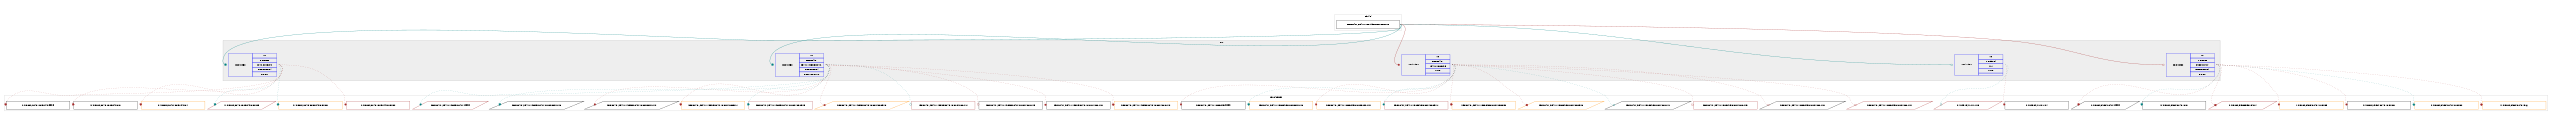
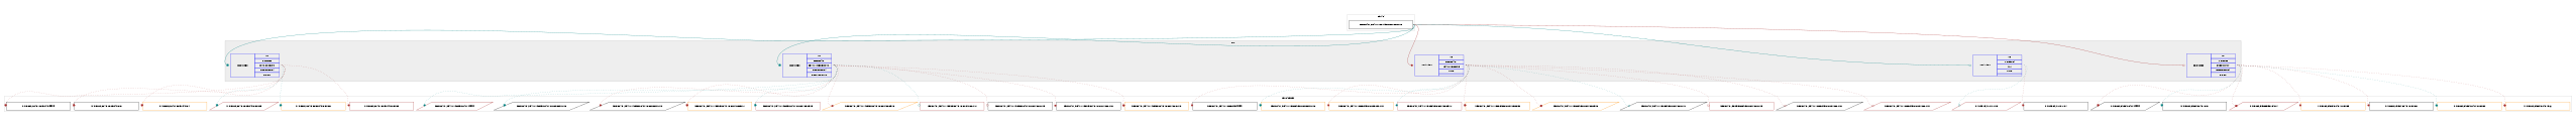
  digraph {
    compound=true
    concentrate=true
    fontname=Helvetica
    fontsize=10
    newrank=true
    rankdir=TB
    ranksep=1.5
    node [color=black fontname=Helvetica fontsize=10 shape=box]
    edge [arrowhead=box color=brown headport=w style=dotted tailport=e weight=100]
    n1 [label="sec-policy/selinux-squid-2.20170204-r1" width=4]
    n2 [color=blue label=<<TABLE BORDER="0" CELLBORDER="1" CELLSPACING="0" CELLPADDING="4" WIDTH="220"><TR><TD ROWSPAN="6" CELLPADDING="30">pack_dep</TD></TR><TR><TD WIDTH="110">no</TD></TR><TR><TD>sys-apps</TD></TR><TR><TD>checkpolicy</TD></TR><TR><TD>greaterequal</TD></TR><TR><TD>2.0.21</TD></TR></TABLE>> shape=none]
    n3 [color=blue label=<<TABLE BORDER="0" CELLBORDER="1" CELLSPACING="0" CELLPADDING="4" WIDTH="220"><TR><TD ROWSPAN="6" CELLPADDING="30">pack_dep</TD></TR><TR><TD WIDTH="110">no</TD></TR><TR><TD>sys-devel</TD></TR><TR><TD>m4</TD></TR><TR><TD>none</TD></TR><TR><TD></TD></TR></TABLE>> shape=none]
    n4 [color=blue label=<<TABLE BORDER="0" CELLBORDER="1" CELLSPACING="0" CELLPADDING="4" WIDTH="220"><TR><TD ROWSPAN="6" CELLPADDING="30">pack_dep</TD></TR><TR><TD WIDTH="110">no</TD></TR><TR><TD>sec-policy</TD></TR><TR><TD>selinux-apache</TD></TR><TR><TD>none</TD></TR><TR><TD></TD></TR></TABLE>> shape=none]
    n5 [color=blue label=<<TABLE BORDER="0" CELLBORDER="1" CELLSPACING="0" CELLPADDING="4" WIDTH="220"><TR><TD ROWSPAN="6" CELLPADDING="30">pack_dep</TD></TR><TR><TD WIDTH="110">no</TD></TR><TR><TD>sec-policy</TD></TR><TR><TD>selinux-base-policy</TD></TR><TR><TD>greaterequal</TD></TR><TR><TD>2.20170204-r1</TD></TR></TABLE>> shape=none]
    n6 [color=blue label=<<TABLE BORDER="0" CELLBORDER="1" CELLSPACING="0" CELLPADDING="4" WIDTH="220"><TR><TD ROWSPAN="6" CELLPADDING="30">pack_dep</TD></TR><TR><TD WIDTH="110">no</TD></TR><TR><TD>sys-apps</TD></TR><TR><TD>policycoreutils</TD></TR><TR><TD>greaterequal</TD></TR><TR><TD>2.0.82</TD></TR></TABLE>> shape=none]
    n7 [color=darkorange label="sys-apps/checkpolicy-3.6" width=4]
    n8 [color=darkorange label="sys-apps/checkpolicy-2.8_rc1" width=4]
    n9 [label="sys-apps/checkpolicy-2.8_rc2" width=4]
    n10 [color=darkorange label="sys-apps/checkpolicy-2.8_rc3" width=4]
    n11 [color=brown label="sys-apps/greaterequal-2.7" shape=parallelogram width=4]
    n12 [label="sys-apps/checkpolicy-2.8" width=4]
    n13 [label="sys-apps/checkpolicy-9999" shape=parallelogram width=4]
    n14 [label="sys-devel/m4-1.4.17" width=4]
    n15 [color=brown label="sys-devel/m4-1.4.18" shape=parallelogram width=4]
    n16 [color=brown label="sec-policy/selinux-apache-2.20170204-r1" shape=parallelogram width=4]
    n17 [label="sec-policy/selinux-apache-2.20170204-r2" shape=parallelogram width=4]
-   n18 [color=brown label="sec-policy/selinux-apache-2.20170204-r3" width=4]
+   n18 [color=brown label="sec-policy/base-apache-2.20170204-r3" width=4]
    n19 [label="sec-policy/selinux-apache-2.20170204-r4" shape=parallelogram width=4]
    n20 [color=darkorange label="sec-policy/selinux-apache-2.20170805-r2" shape=parallelogram width=4]
    n21 [color=darkorange label="sec-policy/selinux-apache-2.20170805-r3" width=4]
    n22 [color=brown label="sec-policy/selinux-apache-2.20170805-r4" width=4]
    n23 [color=darkorange label="sec-policy/selinux-apache-2.20180114-r1" width=4]
    n24 [color=darkorange label="sec-policy/selinux-apache-2.20180114-r2" width=4]
    n25 [label="sec-policy/selinux-apache-9999" width=4]
    n26 [color=darkorange label="sec-policy/selinux-base-policy-2.20170204-r1" width=4]
    n27 [label="sec-policy/selinux-base-policy-2.20470204-r2" width=4]
    n28 [label="sec-policy/selinux-base-policy-2.20170204-r3" width=4]
    n29 [color=brown label="sec-policy/selinux-base-policy-2.20170204-r4" width=4]
    n30 [color=darkorange label="sec-policy/selinux-base-policy-2.20170805-r2" shape=parallelogram width=4]
    n31 [color=brown label="sec-policy/selinux-base-policy-2.20170805-r3" width=4]
    n32 [color=darkorange label="sec-policy/selinux-base-policy-2.20170805-r4" width=4]
    n33 [label="sec-policy/selinux-base-policy-2.20180114-r1" shape=parallelogram width=4]
    n34 [label="sec-policy/selinux-base-policy-2.20180114-r2" shape=parallelogram width=4]
    n35 [color=brown label="sec-policy/selinux-base-policy-9999" shape=parallelogram width=4]
    n36 [color=brown label="sys-apps/policycoreutils-2.8_rc1" width=4]
    n37 [color=darkorange label="sys-apps/policycoreutils-2.8_rc2" width=4]
    n38 [color=brown label="sys-apps/policycoreutils-2.8_rc3" shape=parallelogram width=4]
    n39 [color=darkorange label="sys-apps/policycoreutils-2.7" width=4]
    n40 [label="sys-apps/policycoreutils-2.8" width=4]
    n41 [label="sys-apps/policycoreutils-9999" width=4]
    subgraph cluster_1 {
      color=gray
      label=<<i>ebuild</i>>
      rank=same
      n1
    }
    subgraph cluster_2 {
      color=gray
      label=<<i>dependencies</i>>
      subgraph cluster_3 {
        color=gray
        fillcolor="#eeeeee"
        label=<<i>compile</i>>
        style=filled
        subgraph sub_4 {
          color=gray
          fillcolor="#eeeeee"
          label=<<i>compile</i>>
          style=filled
          n2
        }
        subgraph sub_5 {
          color=gray
          fillcolor="#eeeeee"
          label=<<i>compile</i>>
          style=filled
          n3
        }
      }
      subgraph cluster_6 {
        color=gray
        fillcolor="#eeeeee"
        label=<<i>compile and run</i>>
        style=filled
        subgraph sub_7 {
          color=gray
          fillcolor="#eeeeee"
          label=<<i>compile and run</i>>
          style=filled
          n4
        }
        subgraph sub_8 {
          color=gray
          fillcolor="#eeeeee"
          label=<<i>compile and run</i>>
          style=filled
          n5
        }
        subgraph sub_9 {
          color=gray
          fillcolor="#eeeeee"
          label=<<i>compile and run</i>>
          style=filled
          n6
        }
      }
      subgraph cluster_10 {
        color=gray
        fillcolor="#eeeeee"
        label=<<i>run</i>>
        style=filled
      }
    }
    subgraph cluster_11 {
      color=gray
      label=<<i>candidates</i>>
      rank=same
      subgraph sub_12 {
        color=black
        label=<<i>candidates</i>>
        nodesep=1
        rank=same
        n7
        n8
        n9
        n10
        n11
        n12
        n13
      }
      subgraph sub_13 {
        color=black
        label=<<i>candidates</i>>
        nodesep=1
        rank=same
        n14
        n15
      }
      subgraph sub_14 {
        color=black
        label=<<i>candidates</i>>
        nodesep=1
        rank=same
        n16
        n17
        n18
        n19
        n20
        n21
        n22
        n23
        n24
        n25
      }
      subgraph sub_15 {
        color=black
        label=<<i>candidates</i>>
        nodesep=1
        rank=same
        n26
        n27
        n28
        n29
        n30
        n31
        n32
        n33
        n34
        n35
      }
      subgraph sub_16 {
        color=black
        label=<<i>candidates</i>>
        nodesep=1
        rank=same
        n36
        n37
        n38
        n39
        n40
        n41
      }
    }
    n1 -> n2 [arrowhead=odot style=solid weight=20]
    n1 -> n3 [arrowhead=odot color=teal style=solid weight=20]
    n1 -> n4 [arrowhead=dot style=solid weight=20]
    n1 -> n5 [color=teal style=solid weight=20]
    n1 -> n6 [color=teal style=solid weight=20]
    n2 -> n7
    n2 -> n8 [color=teal]
    n2 -> n9 [arrowhead=dot]
    n2 -> n10 [arrowhead=dot]
    n2 -> n11
    n2 -> n12 [color=teal]
    n2 -> n13
    n3 -> n14 [arrowhead=dot]
    n3 -> n15 [arrowhead=odot color=teal]
    n4 -> n16 [arrowhead=odot]
    n4 -> n17 [arrowhead=odot]
    n4 -> n18 [arrowhead=odot]
    n4 -> n19 [arrowhead=odot color=teal]
    n4 -> n20
    n4 -> n21
    n4 -> n22 [arrowhead=dot color=teal]
    n4 -> n23 [arrowhead=dot]
    n4 -> n24 [color=teal]
    n4 -> n25 [arrowhead=dot]
    n5 -> n26
    n5 -> n27 [arrowhead=dot]
    n5 -> n28 [arrowhead=odot]
    n5 -> n29 [arrowhead=odot color=teal]
    n5 -> n30 [arrowhead=dot]
    n5 -> n31 [color=teal]
    n5 -> n32
    n5 -> n33 [arrowhead=dot]
    n5 -> n34 [color=teal]
    n5 -> n35 [arrowhead=dot color=teal]
    n6 -> n36 [arrowhead=dot]
    n6 -> n37 [color=teal]
    n6 -> n38 [color=teal]
    n6 -> n39
    n6 -> n40
    n6 -> n41
  }
